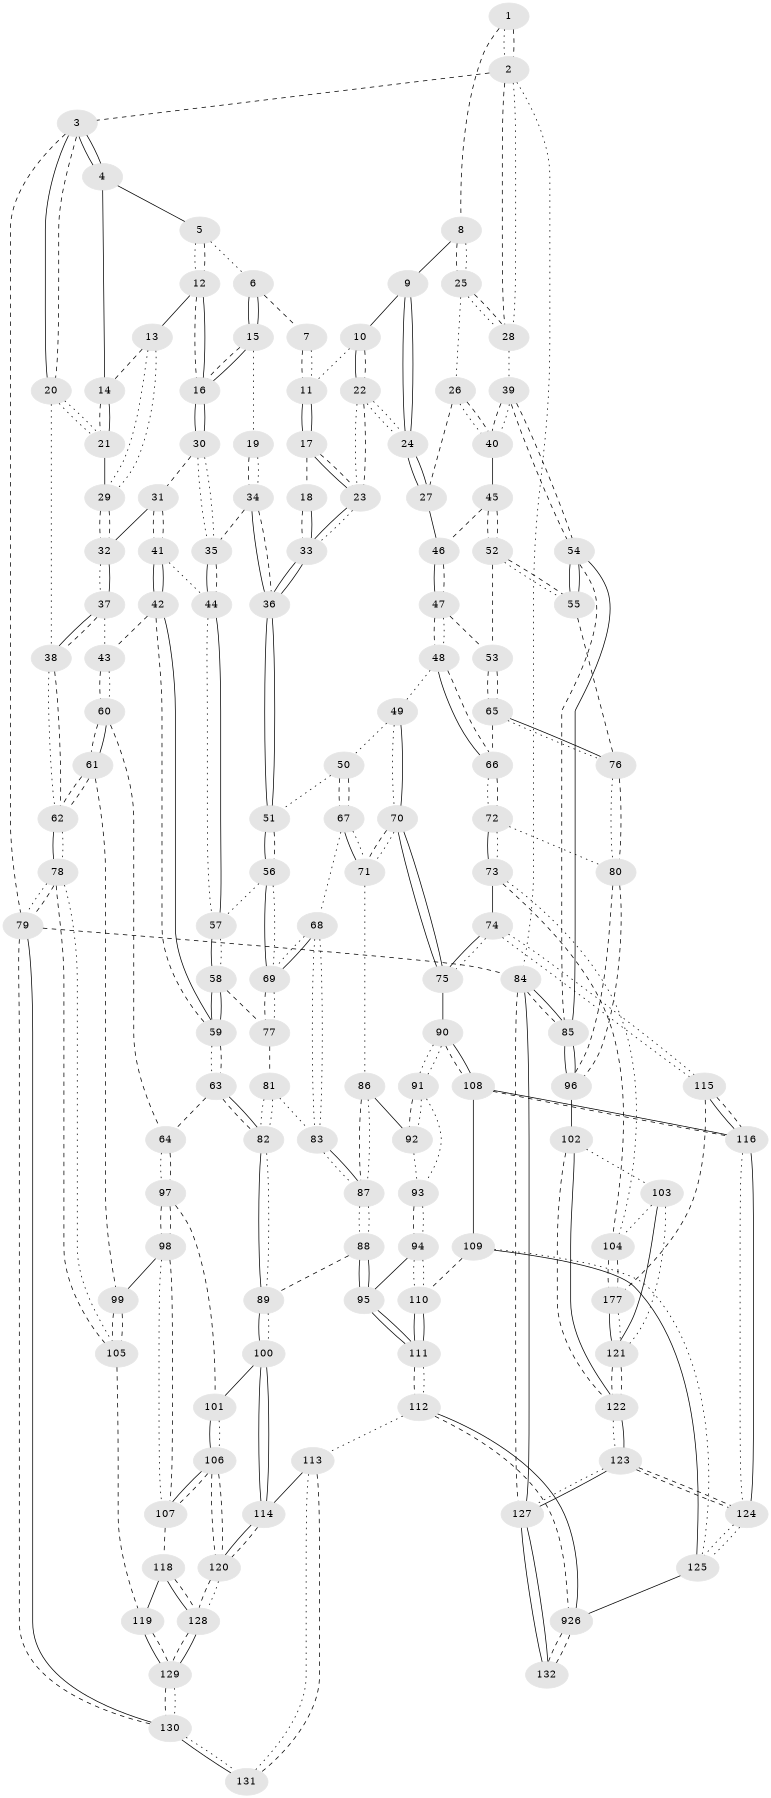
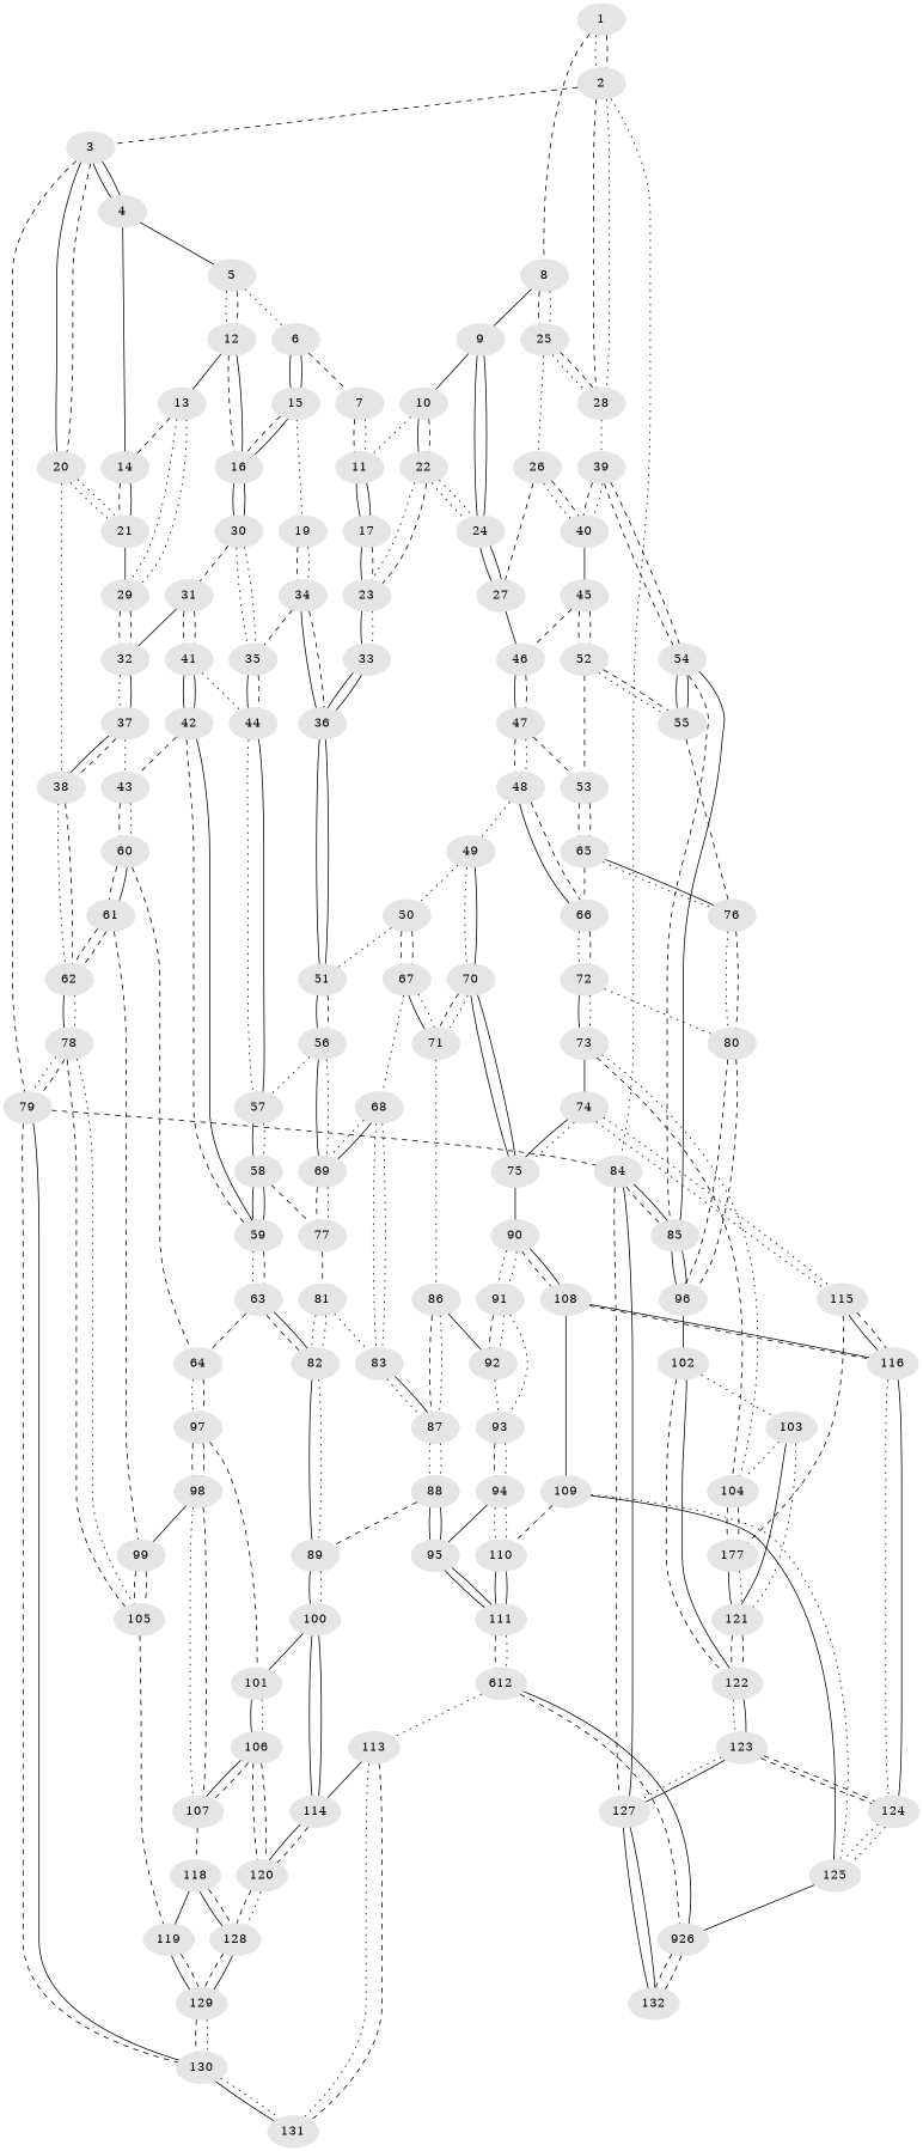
  graph {
    node [color=gray90 style=filled]
    edge [style=dashed]
    1
    2
    8
    3
    28
    84
    9
    25
    4
    20
    79
    39
    85
    127
    5
    14
    21
    38
    130
    6
    12
    7
    15
    13
    16
    11
    19
    17
    10
    24
    26
    22
    27
    23
-   18
    29
    30
    32
    34
    31
    35
    33
    36
    62
    46
    40
    45
    47
    54
    37
    41
    44
    42
    43
    51
    57
    56
    60
    78
    55
    52
    59
    63
    61
    64
    58
    53
    48
    49
    66
    65
    50
    70
    72
    67
    71
    75
    68
    69
    76
    96
    80
    77
    81
    82
    99
    97
    105
    89
    98
    101
    73
    83
    86
    87
    90
    92
    74
    104
    115
    n101 [label=177]
    116
    91
    108
    119
    131
    102
    100
    88
    132
    93
    95
    111
    114
    109
    94
    110
-   112
+   112 [label=612]
    103
    122
    107
    106
    118
    120
    121
    123
    129
    128
    125
    124
    n131 [label=926]
    113
    1 -- 2 [style=dotted]
    1 -- 2
    1 -- 8
    2 -- 3
    2 -- 28
    2 -- 28 [style=dotted]
    2 -- 84 [style=dotted]
    8 -- 9 [style=solid]
    8 -- 25
    8 -- 25 [style=dotted]
    3 -- 4 [style=solid]
    3 -- 4 [style=solid]
    3 -- 20 [style=solid]
    3 -- 20
    3 -- 79
    28 -- 39 [style=dotted]
    84 -- 85
    84 -- 85 [style=solid]
    84 -- 127
    84 -- 127 [style=solid]
    9 -- 10 [style=solid]
    9 -- 24 [style=solid]
    9 -- 24 [style=solid]
    25 -- 28 [style=dotted]
    25 -- 28
    25 -- 26 [style=dotted]
    4 -- 5 [style=solid]
    4 -- 14 [style=solid]
    20 -- 21 [style=dotted]
    20 -- 21 [style=dotted]
    20 -- 38 [style=dotted]
    79 -- 84
    79 -- 130
    79 -- 130 [style=solid]
    39 -- 40
    39 -- 40 [style=dotted]
    39 -- 54
    39 -- 54
    85 -- 96 [style=solid]
    85 -- 96 [style=solid]
    127 -- 132 [style=solid]
    127 -- 132 [style=solid]
    5 -- 6 [style=dotted]
    5 -- 12 [style=dotted]
    5 -- 12
    14 -- 21
    14 -- 21 [style=solid]
    21 -- 29 [style=solid]
    38 -- 62 [style=dotted]
    38 -- 62
    130 -- 131 [style=solid]
    130 -- 131 [style=dotted]
    6 -- 7
    6 -- 15 [style=solid]
    6 -- 15 [style=solid]
    12 -- 13 [style=solid]
    12 -- 16
    12 -- 16 [style=solid]
    7 -- 11
    7 -- 11 [style=dotted]
    15 -- 16
    15 -- 16 [style=solid]
    15 -- 19 [style=dotted]
    13 -- 14
    13 -- 29 [style=dotted]
    13 -- 29 [style=dotted]
    16 -- 30 [style=solid]
    16 -- 30 [style=solid]
    11 -- 17 [style=solid]
    11 -- 17 [style=solid]
    19 -- 34
    19 -- 34 [style=dotted]
    17 -- 23 [style=solid]
    17 -- 23
-   17 -- 18
    10 -- 11 [style=dotted]
    10 -- 22 [style=solid]
    10 -- 22
    24 -- 27 [style=solid]
    24 -- 27 [style=solid]
    26 -- 27
    26 -- 40 [style=dotted]
    26 -- 40
    22 -- 24 [style=dotted]
    22 -- 24 [style=dotted]
    22 -- 23 [style=dotted]
    22 -- 23
    27 -- 46 [style=solid]
    23 -- 33 [style=solid]
    23 -- 33 [style=dotted]
-   18 -- 33
-   18 -- 33 [style=solid]
    29 -- 32
    29 -- 32
    30 -- 31
    30 -- 35 [style=dotted]
    30 -- 35 [style=dotted]
    32 -- 37 [style=dotted]
    32 -- 37 [style=solid]
    34 -- 35
    34 -- 36 [style=solid]
    34 -- 36
    31 -- 32 [style=solid]
    31 -- 41
    31 -- 41
    35 -- 44 [style=solid]
    35 -- 44
    33 -- 36 [style=solid]
    33 -- 36 [style=solid]
    36 -- 51 [style=solid]
    36 -- 51 [style=solid]
    62 -- 78 [style=solid]
    62 -- 78 [style=dotted]
    46 -- 47 [style=solid]
    46 -- 47
    40 -- 45 [style=solid]
    45 -- 46
    45 -- 52
    45 -- 52
    47 -- 53
    47 -- 48
    47 -- 48 [style=dotted]
    54 -- 85
    54 -- 85 [style=solid]
    54 -- 55 [style=solid]
    54 -- 55 [style=solid]
    37 -- 38 [style=solid]
    37 -- 38
    37 -- 43 [style=dotted]
    41 -- 44 [style=dotted]
    41 -- 42 [style=solid]
    41 -- 42 [style=solid]
    44 -- 57 [style=dotted]
    44 -- 57 [style=solid]
    42 -- 43
    42 -- 59
    42 -- 59 [style=solid]
    43 -- 60
    43 -- 60 [style=dotted]
    51 -- 56 [style=solid]
    51 -- 56
    57 -- 58 [style=solid]
    57 -- 58 [style=dotted]
    56 -- 57 [style=dotted]
    56 -- 69 [style=solid]
    56 -- 69 [style=dotted]
    60 -- 61
    60 -- 61 [style=solid]
    60 -- 64
    78 -- 79 [style=dotted]
    78 -- 79
    78 -- 105
    78 -- 105 [style=dotted]
    55 -- 76
    52 -- 55 [style=dotted]
    52 -- 55
    52 -- 53
    59 -- 63 [style=dotted]
    59 -- 63
    63 -- 64
    63 -- 82
    63 -- 82 [style=solid]
    61 -- 62
    61 -- 62
    61 -- 99
    64 -- 97 [style=dotted]
    64 -- 97
    58 -- 59 [style=solid]
    58 -- 59 [style=solid]
    58 -- 77
    53 -- 65
    53 -- 65
    48 -- 49 [style=dotted]
    48 -- 66 [style=solid]
    48 -- 66
    49 -- 50 [style=dotted]
    49 -- 70 [style=dotted]
    49 -- 70 [style=solid]
    66 -- 72 [style=dotted]
    66 -- 72
    65 -- 66
    65 -- 76 [style=dotted]
    65 -- 76 [style=solid]
    50 -- 51 [style=dotted]
    50 -- 67
    50 -- 67
    70 -- 71
    70 -- 71 [style=dotted]
    70 -- 75 [style=solid]
    70 -- 75 [style=solid]
    72 -- 80 [style=dotted]
    72 -- 73 [style=solid]
    72 -- 73 [style=dotted]
    67 -- 71 [style=solid]
    67 -- 71 [style=dotted]
    67 -- 68 [style=dotted]
    71 -- 86 [style=dotted]
    75 -- 90 [style=solid]
    68 -- 69 [style=dotted]
    68 -- 69 [style=solid]
    68 -- 83 [style=dotted]
    68 -- 83 [style=dotted]
    69 -- 77
    69 -- 77 [style=dotted]
    76 -- 80 [style=dotted]
    76 -- 80
    96 -- 102 [style=solid]
    80 -- 96
    80 -- 96
    77 -- 81
    81 -- 82 [style=dotted]
    81 -- 82 [style=dotted]
    81 -- 83 [style=dotted]
    82 -- 89 [style=solid]
    82 -- 89 [style=dotted]
    99 -- 105
    99 -- 105
    97 -- 98
    97 -- 98
    97 -- 101
    105 -- 119
    89 -- 100 [style=solid]
    89 -- 100 [style=dotted]
    98 -- 99 [style=solid]
    98 -- 107 [style=dotted]
    98 -- 107
    101 -- 106 [style=solid]
    101 -- 106 [style=dotted]
    73 -- 74 [style=solid]
    73 -- 104
    73 -- 104 [style=dotted]
    83 -- 87 [style=dotted]
    83 -- 87 [style=solid]
    86 -- 87
    86 -- 87 [style=dotted]
    86 -- 92 [style=solid]
    87 -- 88 [style=dotted]
    87 -- 88 [style=dotted]
    90 -- 91 [style=dotted]
    90 -- 91 [style=dotted]
    90 -- 108
    90 -- 108 [style=solid]
    92 -- 93 [style=dotted]
    74 -- 75 [style=solid]
    74 -- 75 [style=dotted]
    74 -- 115 [style=dotted]
    74 -- 115 [style=dotted]
    104 -- n101
    104 -- n101
    115 -- n101
    115 -- 116 [style=solid]
    115 -- 116
    n101 -- 121 [style=solid]
    n101 -- 121 [style=dotted]
    116 -- 124 [style=dotted]
    116 -- 124 [style=solid]
    91 -- 92
    91 -- 92 [style=dotted]
    91 -- 93 [style=dotted]
    108 -- 116
    108 -- 116 [style=solid]
    108 -- 109 [style=solid]
    119 -- 129 [style=solid]
    119 -- 129
    102 -- 103 [style=dotted]
    102 -- 122
    102 -- 122 [style=solid]
    100 -- 101 [style=solid]
    100 -- 114 [style=solid]
    100 -- 114 [style=solid]
    88 -- 89
    88 -- 95 [style=solid]
    88 -- 95 [style=solid]
    93 -- 94
    93 -- 94 [style=dotted]
    95 -- 111 [style=solid]
    95 -- 111 [style=solid]
    111 -- 112
    111 -- 112 [style=dotted]
    114 -- 120 [style=solid]
    114 -- 120
    109 -- 110
    109 -- 125 [style=solid]
    109 -- 125 [style=dotted]
    94 -- 95 [style=solid]
    94 -- 110 [style=dotted]
    94 -- 110 [style=dotted]
    110 -- 111 [style=solid]
    110 -- 111 [style=solid]
    112 -- n131
    112 -- n131 [style=solid]
    112 -- 113 [style=dotted]
    103 -- 104 [style=dotted]
    103 -- 121 [style=solid]
    103 -- 121 [style=dotted]
    122 -- 123 [style=dotted]
    122 -- 123 [style=solid]
    107 -- 118
    106 -- 107 [style=solid]
    106 -- 107
    106 -- 120
    106 -- 120
    118 -- 119 [style=solid]
    118 -- 128 [style=solid]
    118 -- 128
    120 -- 128
    120 -- 128 [style=dotted]
    121 -- 122
    121 -- 122
    123 -- 127 [style=dotted]
    123 -- 127 [style=solid]
    123 -- 124
    123 -- 124
    129 -- 130
    129 -- 130 [style=dotted]
    128 -- 129
    128 -- 129 [style=solid]
    125 -- n131 [style=solid]
    124 -- 125 [style=dotted]
    124 -- 125 [style=dotted]
    n131 -- 132
    n131 -- 132
    113 -- 131 [style=dotted]
    113 -- 131
    113 -- 114 [style=solid]
  }
